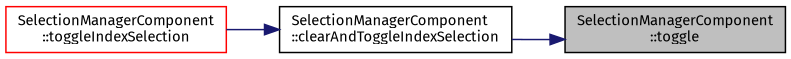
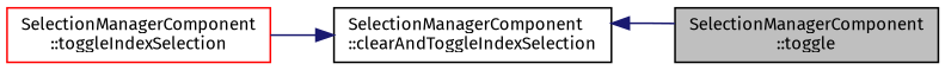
  digraph {
    fontname="Fira Sans"
    rankdir=RL
    node [color=black fillcolor=white fontname="Fira Sans" fontsize=10 shape=record style=filled]
    edge [color=midnightblue dir=back fontname="Fira Sans" fontsize=10 labelfontname=Helvetica labelfontsize=10 style=solid]
    n1 [fillcolor=grey75 fontcolor=black height=0.2 label="SelectionManagerComponent\l::toggle" width=0.4]
    n2 [height=0.2 label="SelectionManagerComponent\l::clearAndToggleIndexSelection" width=0.4]
    n3 [color=red height=0.2 label="SelectionManagerComponent\l::toggleIndexSelection" width=0.4]
-   n1 -> n2
+   n2 -> n1
    n2 -> n3
  }
